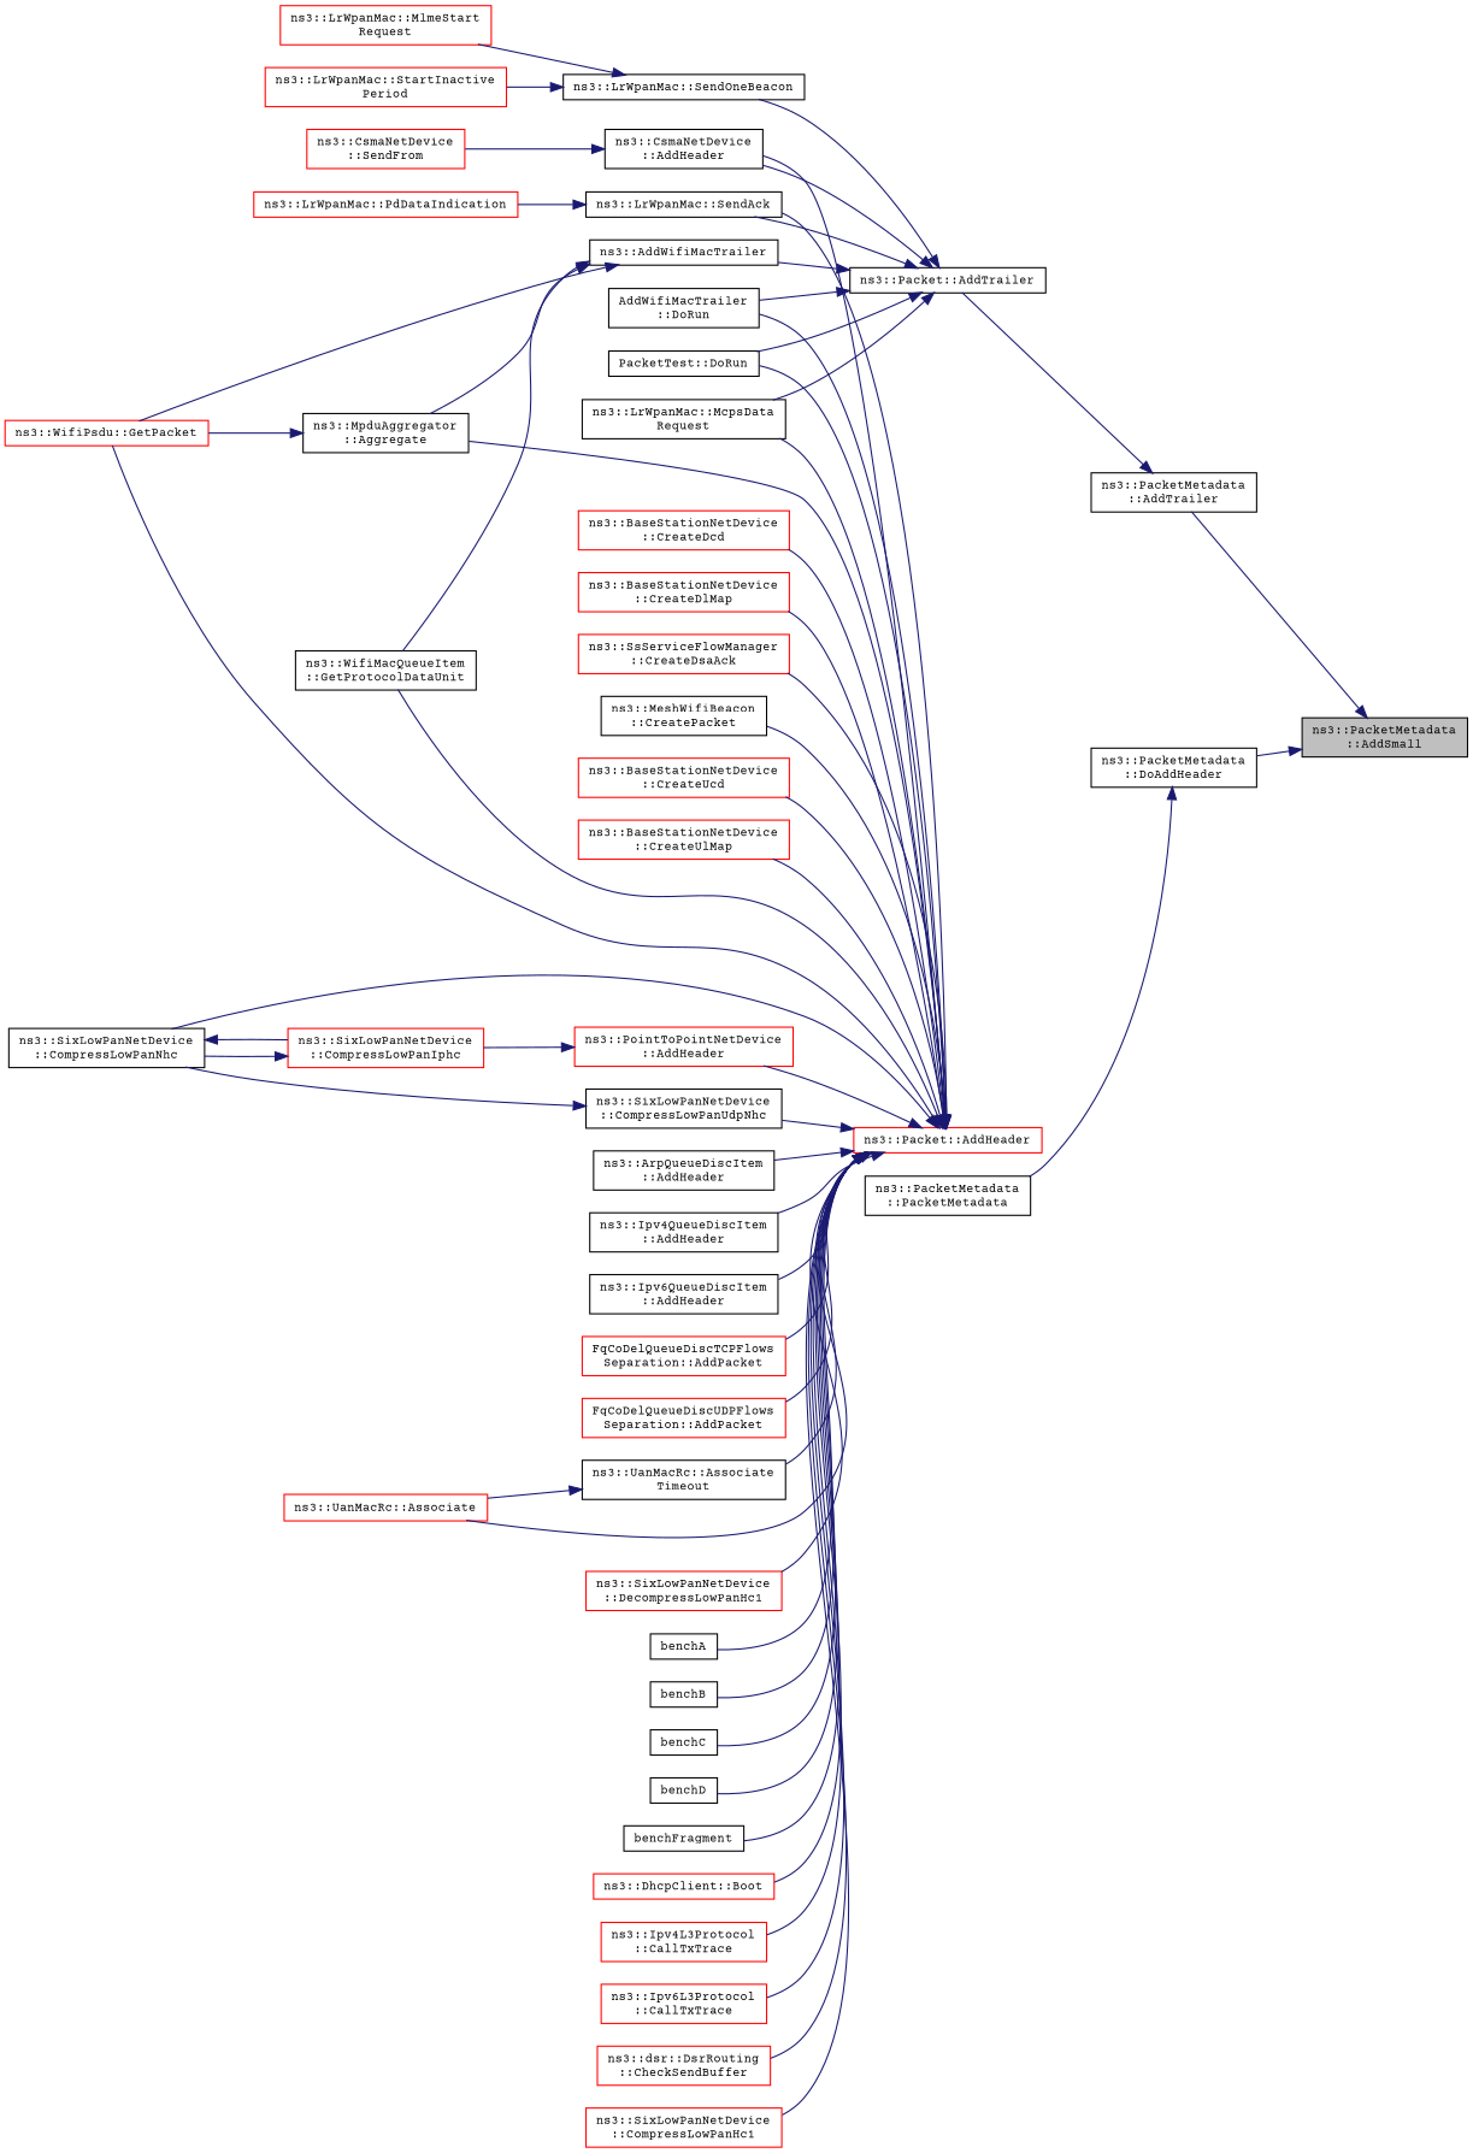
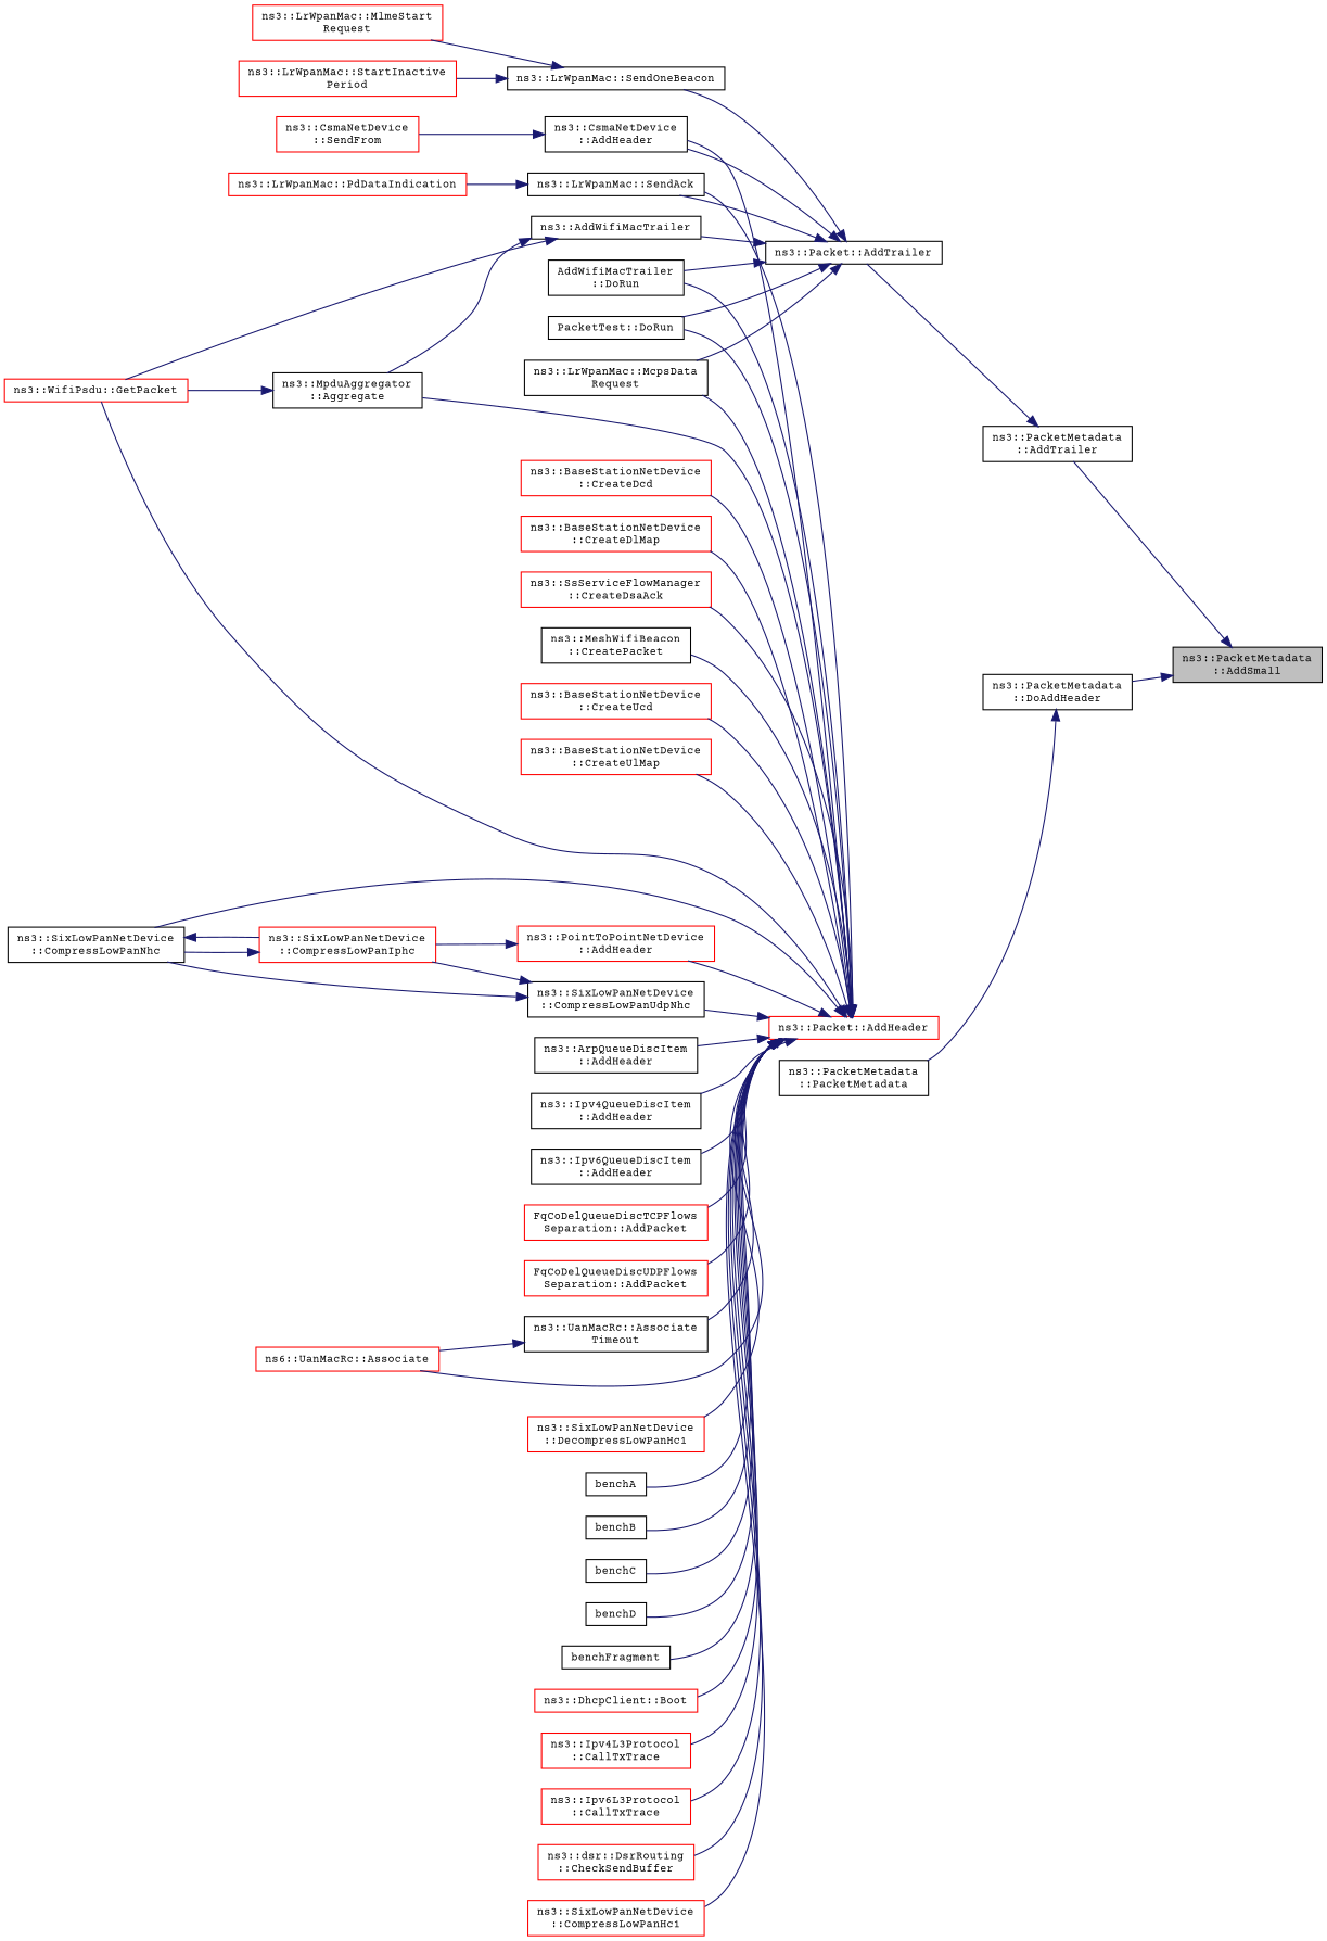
  digraph {
    fontname="Courier Prime"
    rankdir=RL
    node [color=black fillcolor=white fontname="Courier Prime" fontsize=10 shape=record style=filled]
    edge [color=midnightblue dir=back fontname="Courier Prime" fontsize=10 labelfontname=Helvetica labelfontsize=10 style=solid]
    n1 [fillcolor=grey75 fontcolor=black height=0.2 label="ns3::PacketMetadata\l::AddSmall" width=0.4]
    n2 [height=0.2 label="ns3::PacketMetadata\l::AddTrailer" width=0.4]
    n3 [height=0.2 label="ns3::PacketMetadata\l::DoAddHeader" width=0.4]
    n4 [height=0.2 label="ns3::Packet::AddTrailer" width=0.4]
    n5 [height=0.2 label="ns3::PacketMetadata\l::PacketMetadata" width=0.4]
    n6 [height=0.2 label="ns3::CsmaNetDevice\l::AddHeader" width=0.4]
    n7 [height=0.2 label="ns3::AddWifiMacTrailer" width=0.4]
    n8 [height=0.2 label="AddWifiMacTrailer\l::DoRun" width=0.4]
    n9 [height=0.2 label="PacketTest::DoRun" width=0.4]
    n10 [height=0.2 label="ns3::LrWpanMac::McpsData\lRequest" width=0.4]
    n11 [height=0.2 label="ns3::LrWpanMac::SendAck" width=0.4]
    n12 [height=0.2 label="ns3::LrWpanMac::SendOneBeacon" width=0.4]
    n13 [color=red height=0.2 label="ns3::CsmaNetDevice\l::SendFrom" width=0.4]
    n14 [height=0.2 label="ns3::MpduAggregator\l::Aggregate" width=0.4]
    n15 [color=red height=0.2 label="ns3::WifiPsdu::GetPacket" width=0.4]
-   n16 [height=0.2 label="ns3::WifiMacQueueItem\l::GetProtocolDataUnit" width=0.4]
    n17 [color=red height=0.2 label="ns3::LrWpanMac::PdDataIndication" width=0.4]
    n18 [color=red height=0.2 label="ns3::LrWpanMac::MlmeStart\lRequest" width=0.4]
    n19 [color=red height=0.2 label="ns3::LrWpanMac::StartInactive\lPeriod" width=0.4]
    n20 [color=red height=0.2 label="ns3::Packet::AddHeader" width=0.4]
    n21 [color=red height=0.2 label="ns3::PointToPointNetDevice\l::AddHeader" width=0.4]
    n22 [height=0.2 label="ns3::ArpQueueDiscItem\l::AddHeader" width=0.4]
    n23 [height=0.2 label="ns3::Ipv4QueueDiscItem\l::AddHeader" width=0.4]
    n24 [height=0.2 label="ns3::Ipv6QueueDiscItem\l::AddHeader" width=0.4]
    n25 [color=red height=0.2 label="FqCoDelQueueDiscTCPFlows\lSeparation::AddPacket" width=0.4]
    n26 [color=red height=0.2 label="FqCoDelQueueDiscUDPFlows\lSeparation::AddPacket" width=0.4]
-   n27 [color=red height=0.2 label="ns3::UanMacRc::Associate" width=0.4]
+   n27 [color=red height=0.2 label="ns6::UanMacRc::Associate" width=0.4]
    n28 [height=0.2 label="ns3::UanMacRc::Associate\lTimeout" width=0.4]
    n29 [height=0.2 label=benchA width=0.4]
    n30 [height=0.2 label=benchB width=0.4]
    n31 [height=0.2 label=benchC width=0.4]
    n32 [height=0.2 label=benchD width=0.4]
    n33 [height=0.2 label=benchFragment width=0.4]
    n34 [color=red height=0.2 label="ns3::DhcpClient::Boot" width=0.4]
    n35 [color=red height=0.2 label="ns3::Ipv4L3Protocol\l::CallTxTrace" width=0.4]
    n36 [color=red height=0.2 label="ns3::Ipv6L3Protocol\l::CallTxTrace" width=0.4]
    n37 [color=red height=0.2 label="ns3::dsr::DsrRouting\l::CheckSendBuffer" width=0.4]
    n38 [color=red height=0.2 label="ns3::SixLowPanNetDevice\l::CompressLowPanHc1" width=0.4]
    n39 [height=0.2 label="ns3::SixLowPanNetDevice\l::CompressLowPanNhc" width=0.4]
    n40 [height=0.2 label="ns3::SixLowPanNetDevice\l::CompressLowPanUdpNhc" width=0.4]
    n41 [color=red height=0.2 label="ns3::BaseStationNetDevice\l::CreateDcd" width=0.4]
    n42 [color=red height=0.2 label="ns3::BaseStationNetDevice\l::CreateDlMap" width=0.4]
    n43 [color=red height=0.2 label="ns3::SsServiceFlowManager\l::CreateDsaAck" width=0.4]
    n44 [height=0.2 label="ns3::MeshWifiBeacon\l::CreatePacket" width=0.4]
    n45 [color=red height=0.2 label="ns3::BaseStationNetDevice\l::CreateUcd" width=0.4]
    n46 [color=red height=0.2 label="ns3::BaseStationNetDevice\l::CreateUlMap" width=0.4]
    n47 [color=red height=0.2 label="ns3::SixLowPanNetDevice\l::DecompressLowPanHc1" width=0.4]
    n48 [color=red height=0.2 label="ns3::SixLowPanNetDevice\l::CompressLowPanIphc" width=0.4]
    n1 -> n2
    n1 -> n3
    n2 -> n4
    n3 -> n5
    n4 -> n6
    n4 -> n7
    n4 -> n8
    n4 -> n9
    n4 -> n10
    n4 -> n11
    n4 -> n12
    n6 -> n13
    n7 -> n14
    n7 -> n15
-   n7 -> n16
    n11 -> n17
    n12 -> n18
    n12 -> n19
    n14 -> n15
    n20 -> n6
    n20 -> n8
    n20 -> n9
    n20 -> n10
    n20 -> n11
    n20 -> n14
    n20 -> n15
-   n20 -> n16
    n20 -> n21
    n20 -> n22
    n20 -> n23
    n20 -> n24
    n20 -> n25
    n20 -> n26
    n20 -> n27
    n20 -> n28
    n20 -> n29
    n20 -> n30
    n20 -> n31
    n20 -> n32
    n20 -> n33
    n20 -> n34
    n20 -> n35
    n20 -> n36
    n20 -> n37
    n20 -> n38
    n20 -> n39
    n20 -> n40
    n20 -> n41
    n20 -> n42
    n20 -> n43
    n20 -> n44
    n20 -> n45
    n20 -> n46
    n20 -> n47
    n21 -> n48
    n28 -> n27
    n39 -> n48
    n40 -> n39
+   n40 -> n48
    n48 -> n39
  }
